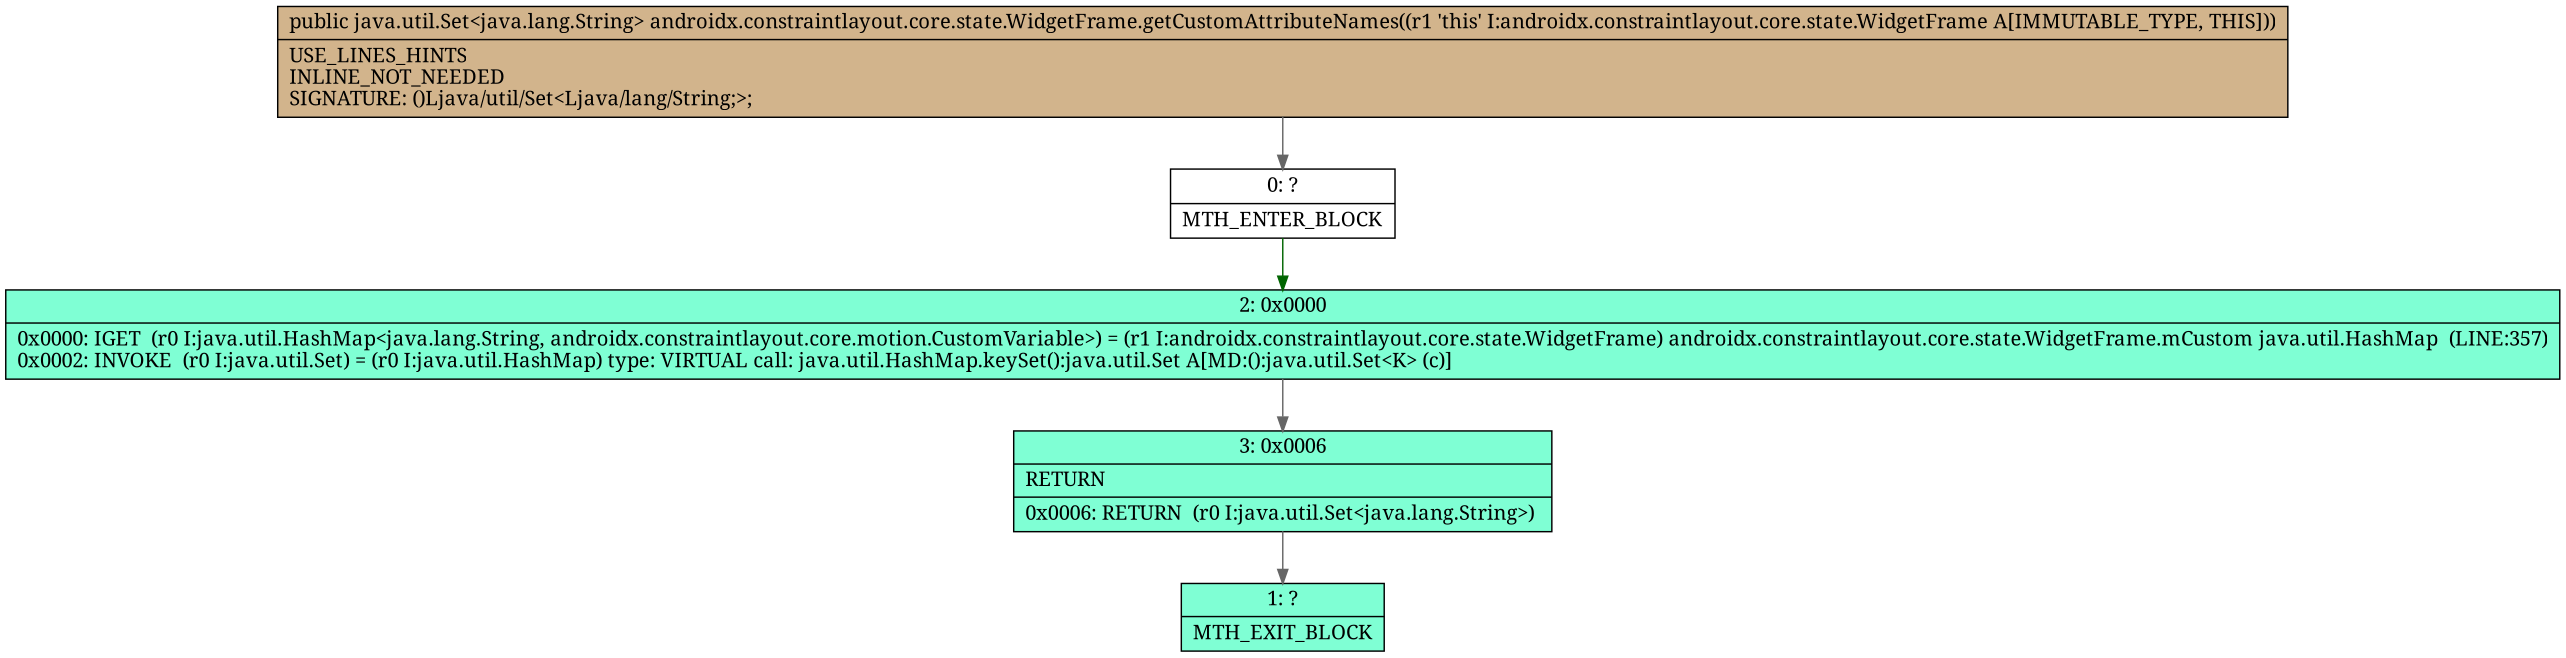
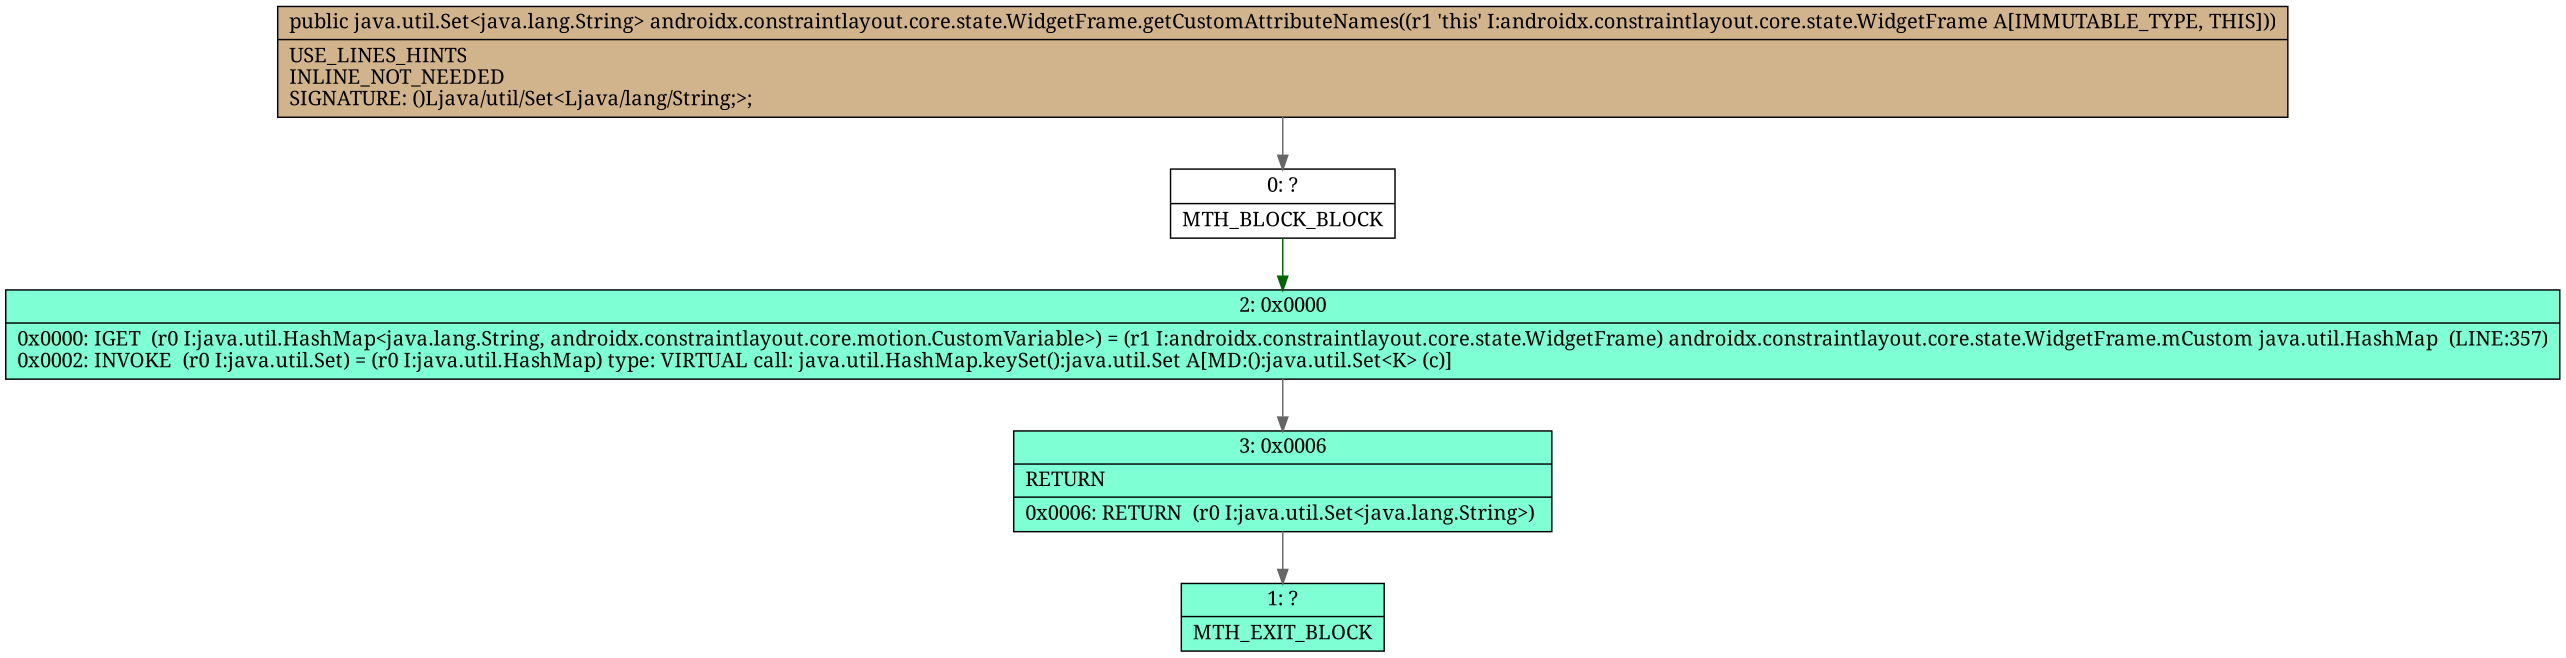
  digraph {
    fontname="Noto Serif"
    node [fillcolor=aquamarine fontname="Noto Serif" shape=record style=filled]
    edge [color=gray40 fontname="Noto Serif"]
-   n1 [fillcolor=white label="{0\:\ ?|MTH_ENTER_BLOCK\l}"]
+   n1 [fillcolor=white label="{0\:\ ?|MTH_BLOCK_BLOCK\l}"]
    n2 [label="{2\:\ 0x0000|0x0000: IGET  (r0 I:java.util.HashMap\<java.lang.String, androidx.constraintlayout.core.motion.CustomVariable\>) = (r1 I:androidx.constraintlayout.core.state.WidgetFrame) androidx.constraintlayout.core.state.WidgetFrame.mCustom java.util.HashMap  (LINE:357)\l0x0002: INVOKE  (r0 I:java.util.Set) = (r0 I:java.util.HashMap) type: VIRTUAL call: java.util.HashMap.keySet():java.util.Set A[MD:():java.util.Set\<K\> (c)]\l}"]
    n3 [label="{3\:\ 0x0006|RETURN\l|0x0006: RETURN  (r0 I:java.util.Set\<java.lang.String\>) \l}"]
    n4 [label="{1\:\ ?|MTH_EXIT_BLOCK\l}"]
    n5 [fillcolor=tan label="{public java.util.Set\<java.lang.String\> androidx.constraintlayout.core.state.WidgetFrame.getCustomAttributeNames((r1 'this' I:androidx.constraintlayout.core.state.WidgetFrame A[IMMUTABLE_TYPE, THIS]))  | USE_LINES_HINTS\lINLINE_NOT_NEEDED\lSIGNATURE: ()Ljava\/util\/Set\<Ljava\/lang\/String;\>;\l}"]
    n1 -> n2 [color=darkgreen]
    n2 -> n3
    n3 -> n4
    n5 -> n1
  }
